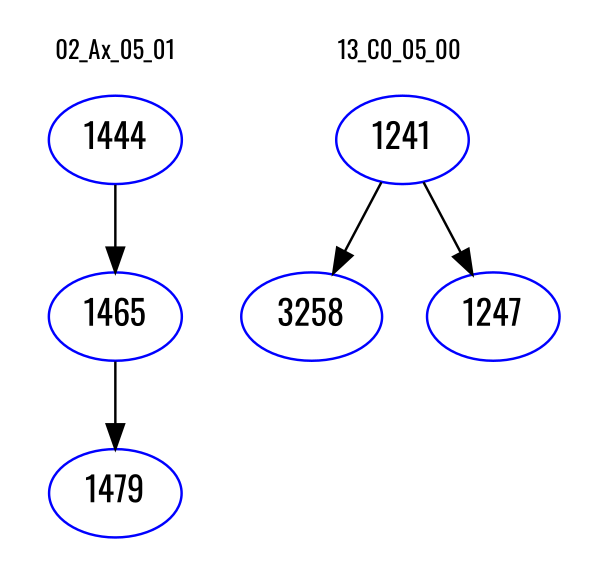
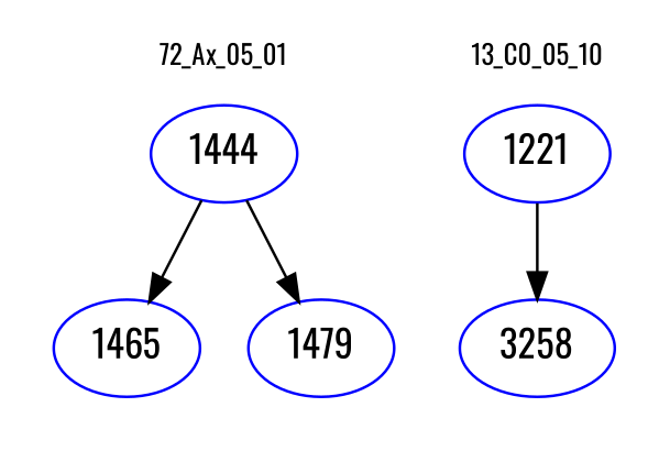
  digraph {
    fontname=Oswald
    node [color=blue fontname=Oswald]
    edge [color=black fontname=Oswald]
    n1 [label=1444]
    n2 [label=1465]
    n3 [label=1479]
-   n4 [label=1241]
+   n4 [label=1221]
    n5 [label=3258]
-   n6 [label=1247]
    subgraph cluster_1 {
      color=white
      fontsize=10
-     label="02_Ax_05_01"
+     label="72_Ax_05_01"
      n1
      n2
      n3
    }
    subgraph cluster_2 {
      color=white
      fontsize=10
-     label="13_C0_05_00"
+     label="13_C0_05_10"
      n4
      n5
-     n6
    }
    n1 -> n2
-   n2 -> n3
+   n1 -> n3
    n4 -> n5
-   n4 -> n6
  }
